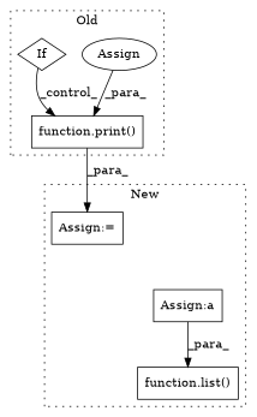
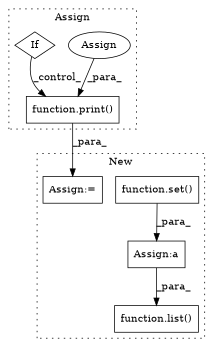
  digraph {
    node [a=75 l=3 shape=box]
    n1 [l="6,1" label="function.print()" s="11046,11131"]
    n2 [a=66 l=79 label=Assign s=11052 shape=ellipse]
    n3 [a=96 label=If s=10915 shape=diamond]
+   n4 [l="4,1" label="function.set()" s="11385,11398"]
    n5 [a=68 label="Assign:=" s=11366]
    n6 [l="5,1" label="function.list()" s="11380,11413"]
    n7 [a=82 l=1 label="Assign:a" s=11399]
    subgraph cluster_1 {
-     label=Old
+     label=Assign
      style=dotted
      n1
      n2
      n3
    }
    subgraph cluster_2 {
      label=New
      style=dotted
+     n4
      n5
      n6
      n7
    }
    n1 -> n5 [label=_para_]
    n2 -> n1 [label=_para_]
    n3 -> n1 [label=_control_]
+   n4 -> n7 [label=_para_]
    n7 -> n6 [label=_para_]
  }
